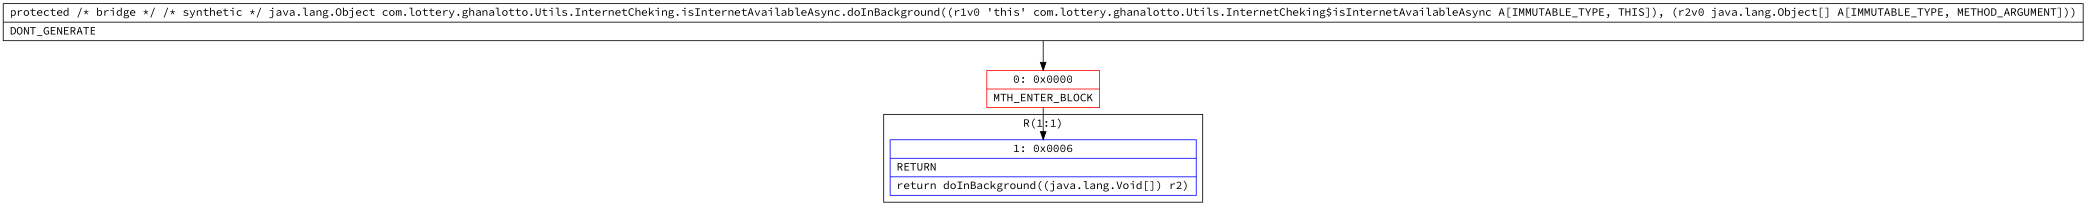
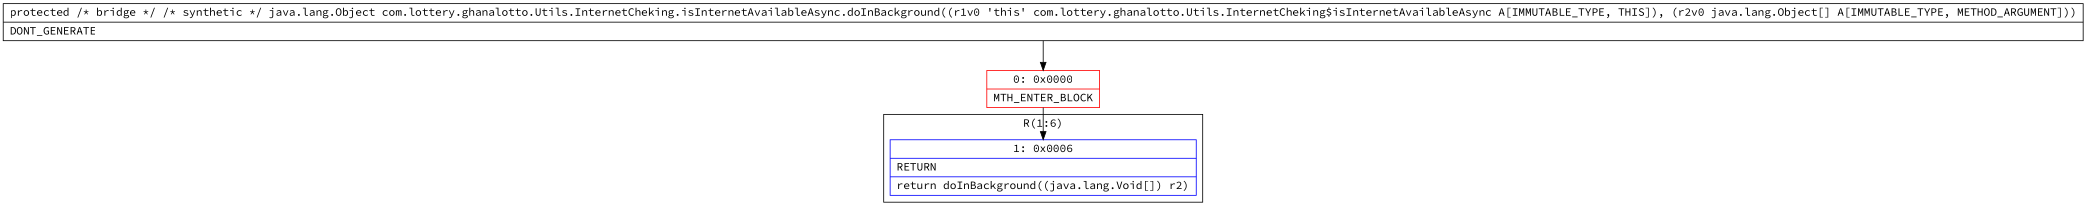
  digraph {
    fontname="Source Code Pro"
    node [shape=record fontname="Source Code Pro"]
    edge [fontname="Source Code Pro"]
    n1 [color=blue label="{1\:\ 0x0006|RETURN\l|return doInBackground((java.lang.Void[]) r2)\l}"]
    n2 [color=red label="{0\:\ 0x0000|MTH_ENTER_BLOCK\l}"]
    n3 [label="{protected \/* bridge *\/ \/* synthetic *\/ java.lang.Object com.lottery.ghanalotto.Utils.InternetCheking.isInternetAvailableAsync.doInBackground((r1v0 'this' com.lottery.ghanalotto.Utils.InternetCheking$isInternetAvailableAsync A[IMMUTABLE_TYPE, THIS]), (r2v0 java.lang.Object[] A[IMMUTABLE_TYPE, METHOD_ARGUMENT]))  | DONT_GENERATE\l}"]
    subgraph cluster_1 {
-     label="R(1:1)"
+     label="R(1:6)"
      n1
    }
    n2 -> n1
    n3 -> n2
  }
